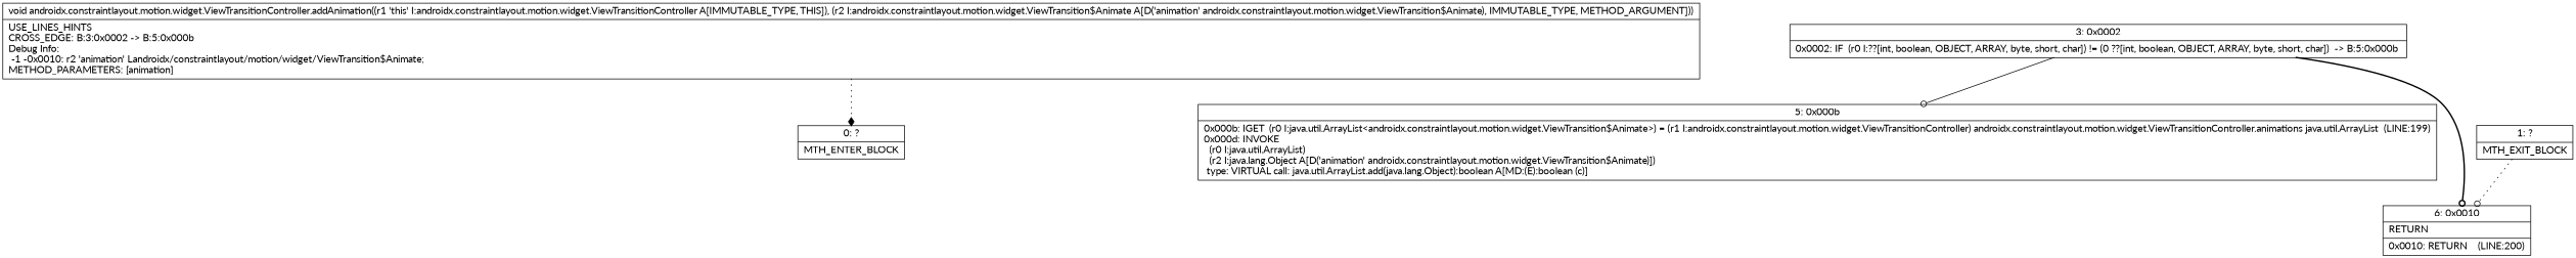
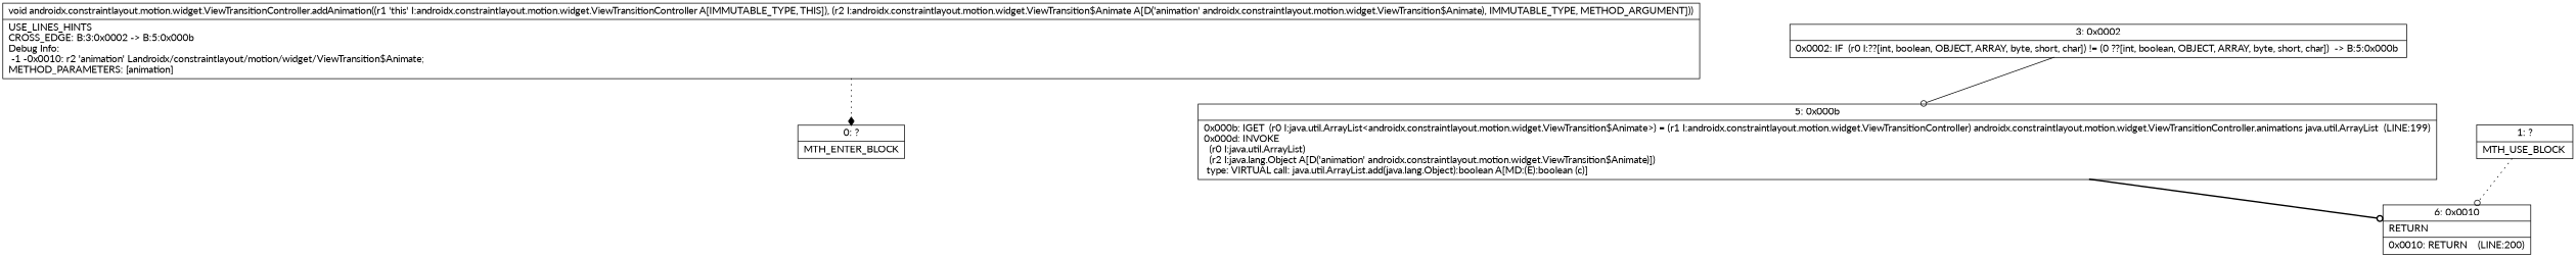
  digraph {
    fontname=Lato
    node [fontname=Lato shape=record]
    edge [arrowhead=odot fontname=Lato style=dotted]
    n1 [label="{0\:\ ?|MTH_ENTER_BLOCK\l}"]
    n2 [label="{3\:\ 0x0002|0x0002: IF  (r0 I:??[int, boolean, OBJECT, ARRAY, byte, short, char]) != (0 ??[int, boolean, OBJECT, ARRAY, byte, short, char])  \-\> B:5:0x000b \l}"]
    n3 [label="{5\:\ 0x000b|0x000b: IGET  (r0 I:java.util.ArrayList\<androidx.constraintlayout.motion.widget.ViewTransition$Animate\>) = (r1 I:androidx.constraintlayout.motion.widget.ViewTransitionController) androidx.constraintlayout.motion.widget.ViewTransitionController.animations java.util.ArrayList  (LINE:199)\l0x000d: INVOKE  \l  (r0 I:java.util.ArrayList)\l  (r2 I:java.lang.Object A[D('animation' androidx.constraintlayout.motion.widget.ViewTransition$Animate)])\l type: VIRTUAL call: java.util.ArrayList.add(java.lang.Object):boolean A[MD:(E):boolean (c)]\l}"]
    n4 [label="{6\:\ 0x0010|RETURN\l|0x0010: RETURN    (LINE:200)\l}"]
-   n5 [label="{1\:\ ?|MTH_EXIT_BLOCK\l}"]
+   n5 [label="{1\:\ ?|MTH_USE_BLOCK\l}"]
    n6 [label="{void androidx.constraintlayout.motion.widget.ViewTransitionController.addAnimation((r1 'this' I:androidx.constraintlayout.motion.widget.ViewTransitionController A[IMMUTABLE_TYPE, THIS]), (r2 I:androidx.constraintlayout.motion.widget.ViewTransition$Animate A[D('animation' androidx.constraintlayout.motion.widget.ViewTransition$Animate), IMMUTABLE_TYPE, METHOD_ARGUMENT]))  | USE_LINES_HINTS\lCROSS_EDGE: B:3:0x0002 \-\> B:5:0x000b\lDebug Info:\l  \-1 \-0x0010: r2 'animation' Landroidx\/constraintlayout\/motion\/widget\/ViewTransition$Animate;\lMETHOD_PARAMETERS: [animation]\l}"]
    n2 -> n3 [style=solid]
-   n2 -> n4 [style=bold]
+   n3 -> n4 [style=bold]
    n5 -> n4
    n6 -> n1 [arrowhead=diamond]
  }
